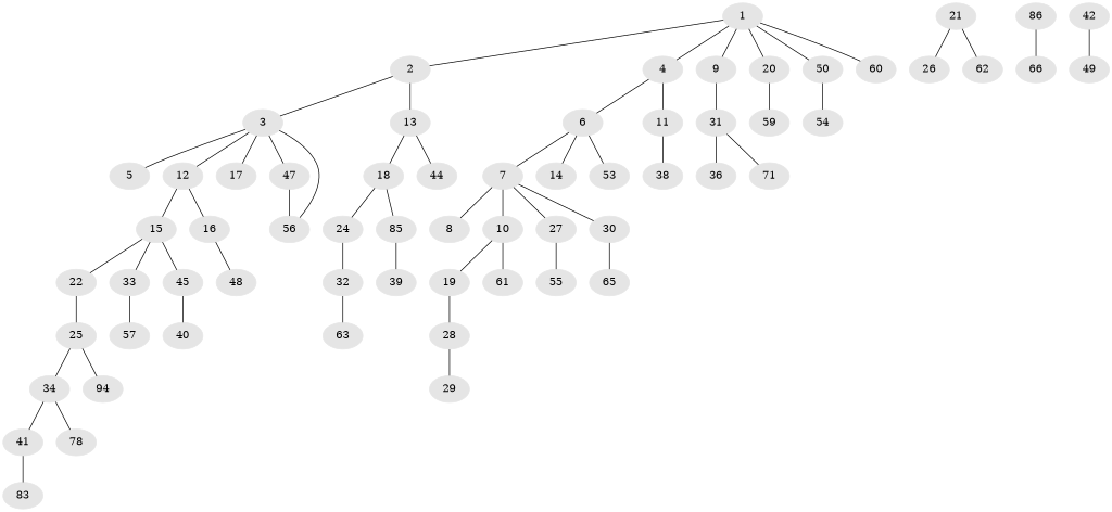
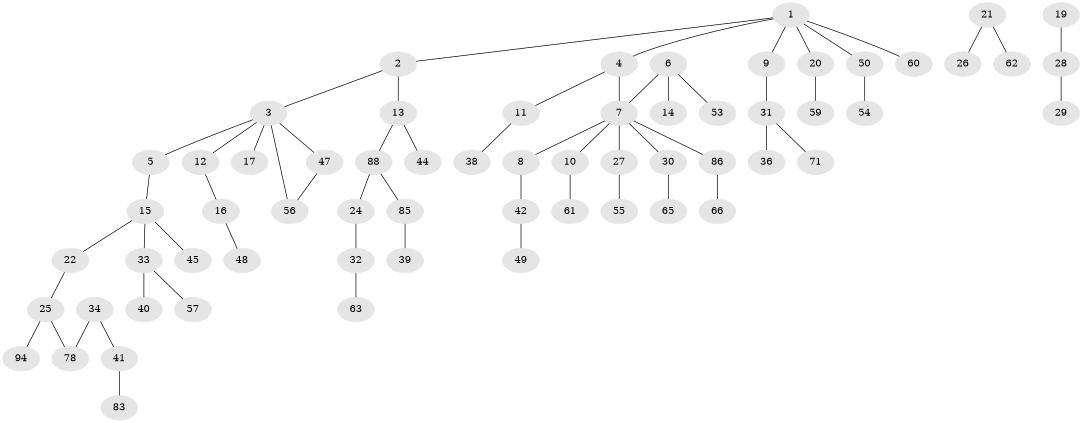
  graph {
    node [color=gray90 style=filled]
    1
    2
    4
    9
    20
    50
    60
    3
    13
    6
    11
    31
    59
    54
    5
    12
    17
    47
    56
-   18
+   18 [label=88]
    44
    15
    16
    21
    26
    62
    7
    14
    53
    38
    8
    10
    27
    30
    n35 [label=86]
    42
    19
    61
    55
    65
    66
    49
    36
    n44 [label=71]
    28
    22
    33
    45
    24
    n50 [label=85]
    48
    25
    40
    57
    32
    39
    29
    34
    n59 [label=94]
    63
    41
    n62 [label=78]
    n63 [label=83]
    1 -- 2
    1 -- 4
    1 -- 9
    1 -- 20
    1 -- 50
    1 -- 60
    2 -- 3
    2 -- 13
-   4 -- 6
+   4 -- 7
    4 -- 11
    9 -- 31
    20 -- 59
    50 -- 54
    3 -- 5
    3 -- 12
    3 -- 17
    3 -- 47
    3 -- 56
    13 -- 18
    13 -- 44
    6 -- 7
    6 -- 14
    6 -- 53
    11 -- 38
    31 -- 36
    31 -- n44
-   12 -- 15
+   5 -- 15
    12 -- 16
    47 -- 56
    18 -- 24
    18 -- n50
    15 -- 22
    15 -- 33
    15 -- 45
    16 -- 48
    21 -- 26
    21 -- 62
    7 -- 8
    7 -- 10
    7 -- 27
    7 -- 30
-   10 -- 19
+   7 -- n35
+   8 -- 42
    10 -- 61
    27 -- 55
    30 -- 65
    n35 -- 66
    42 -- 49
    19 -- 28
    28 -- 29
    22 -- 25
-   45 -- 40
+   33 -- 40
    33 -- 57
    24 -- 32
    n50 -- 39
-   25 -- 34
+   25 -- n62
    25 -- n59
    32 -- 63
    34 -- 41
    34 -- n62
    41 -- n63
  }
